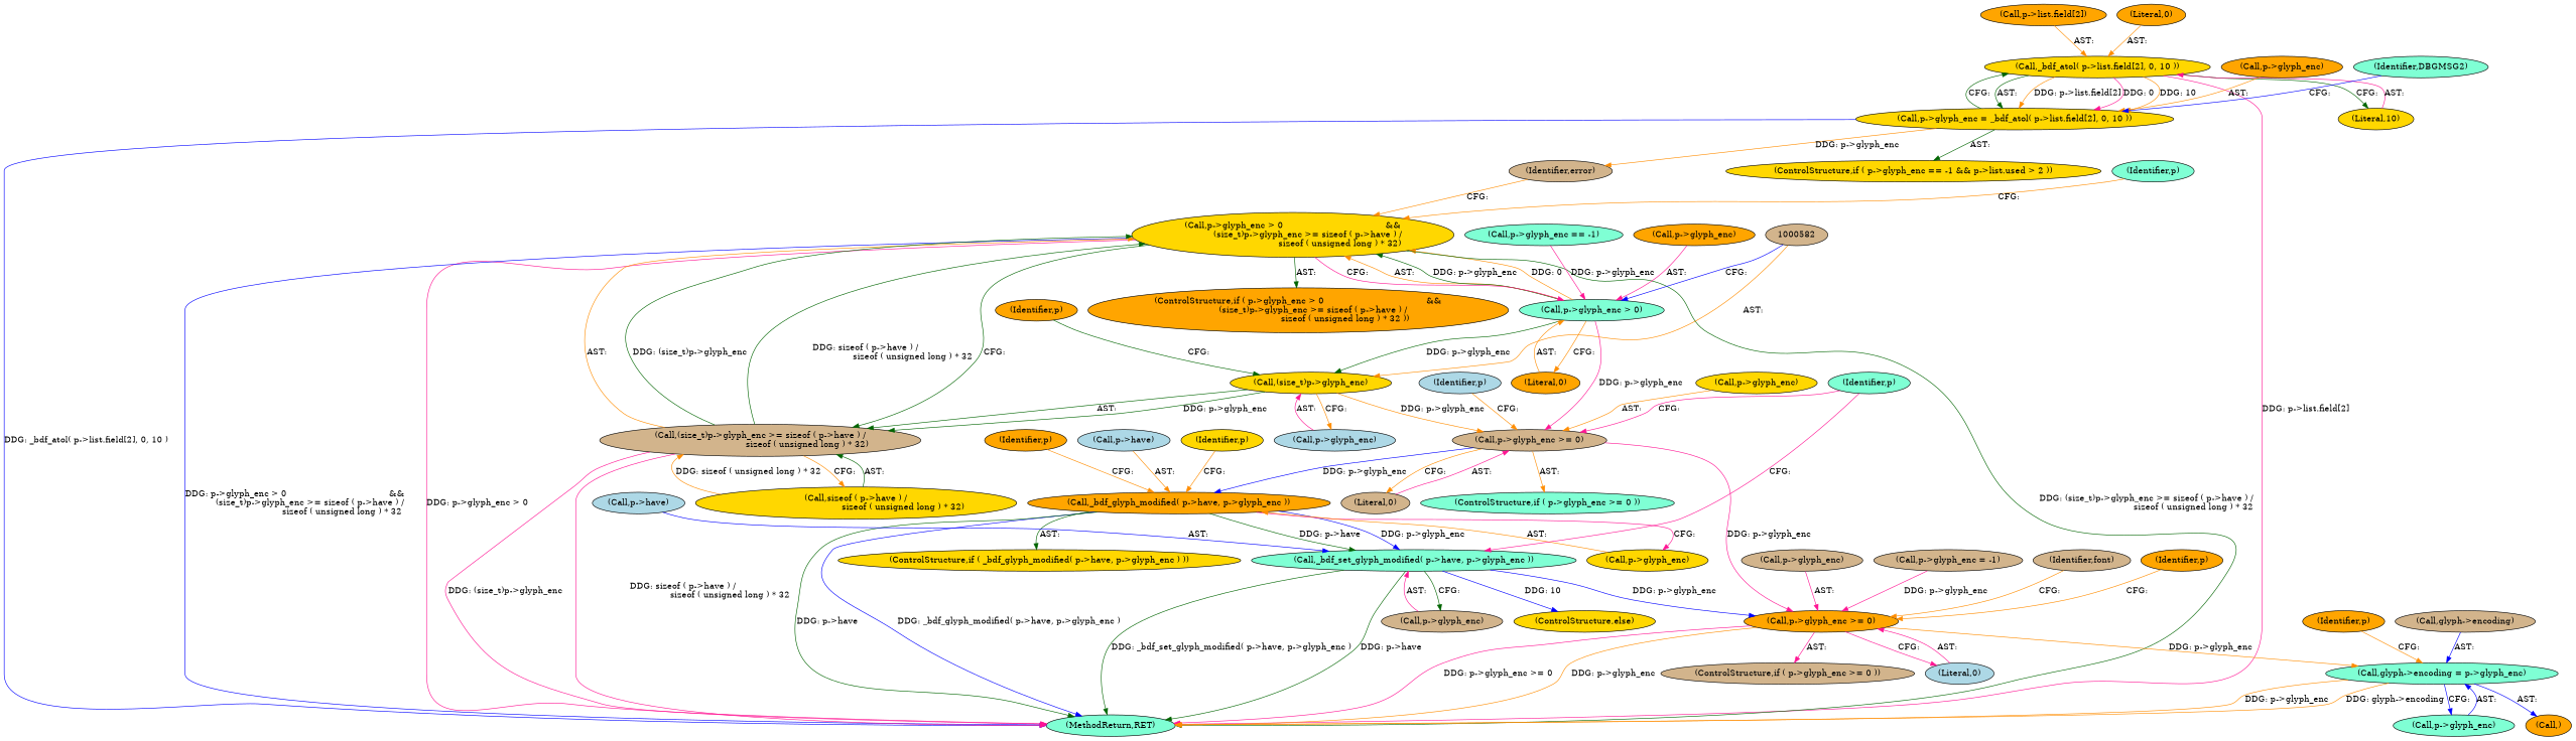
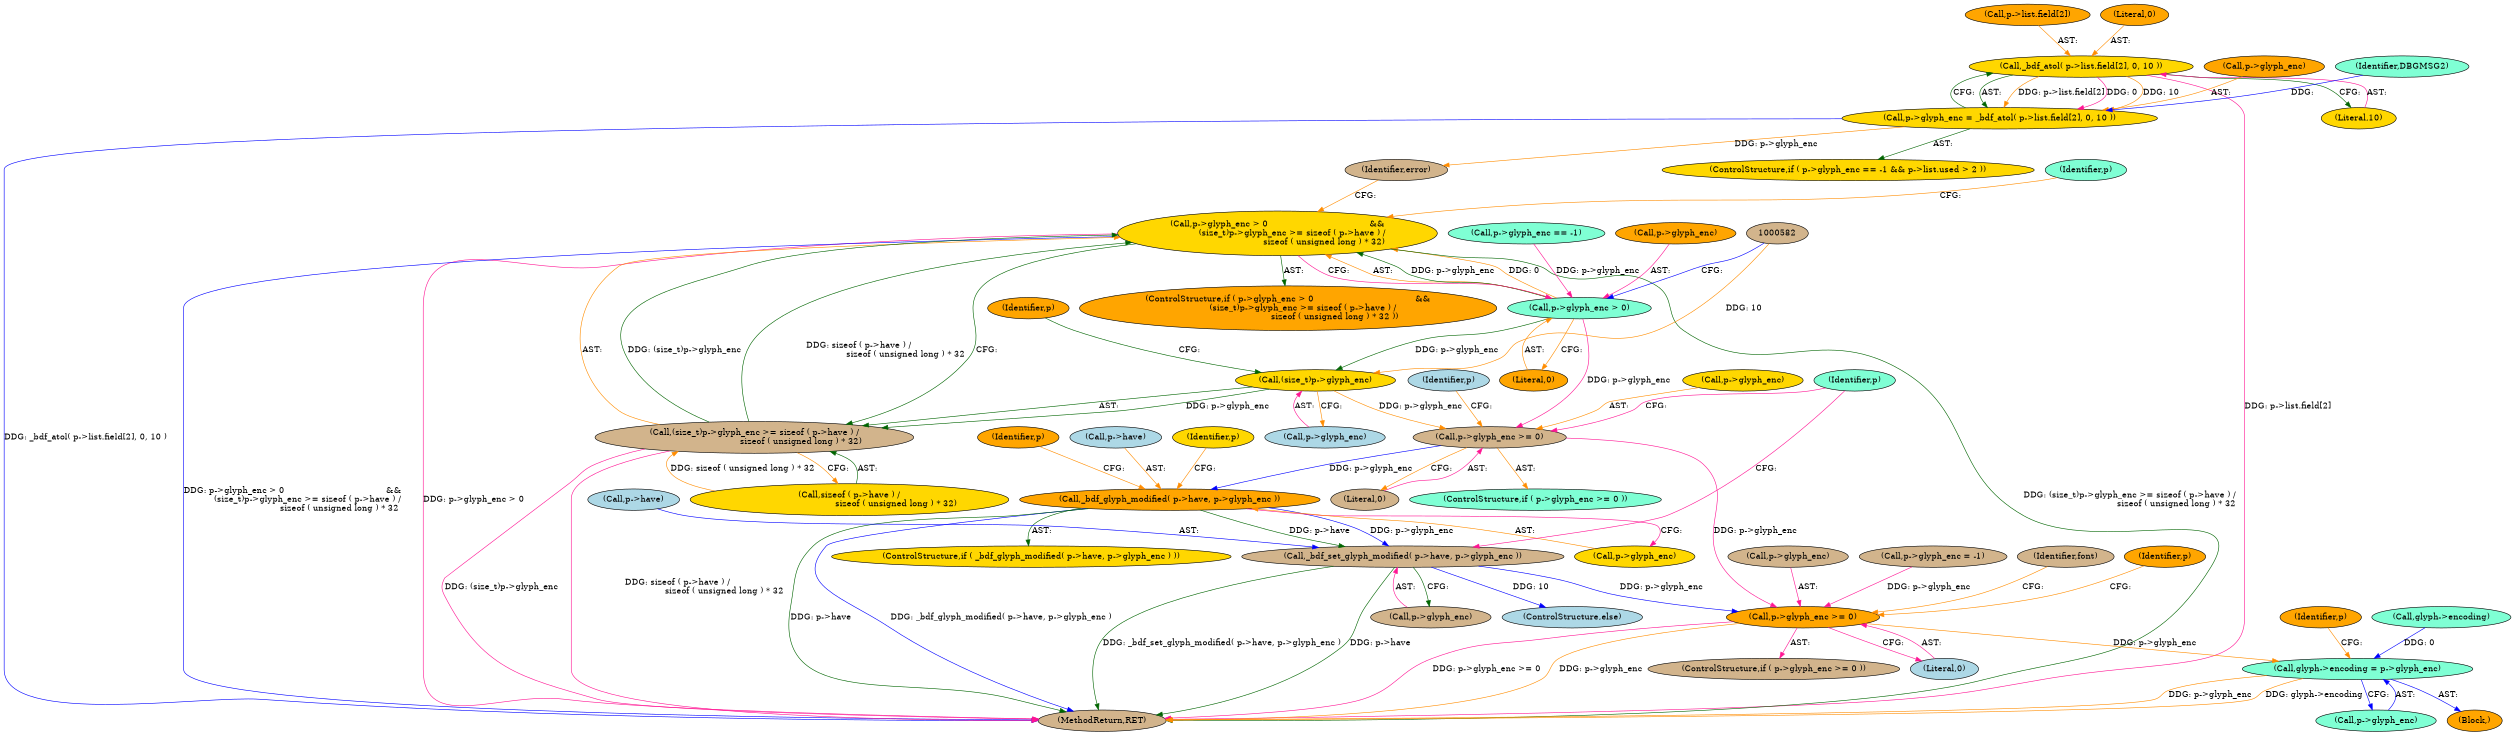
  digraph {
    node [fillcolor=orange style=filled]
    edge [color=darkorange]
    n1 [fillcolor=gold label="(Call,_bdf_atol( p->list.field[2], 0, 10 ))"]
    n2 [fillcolor=gold label="(Call,p->glyph_enc = _bdf_atol( p->list.field[2], 0, 10 ))"]
    n3 [fillcolor=gold label="(Literal,10)"]
-   n4 [fillcolor=aquamarine label="(MethodReturn,RET)"]
+   n4 [fillcolor=tan label="(MethodReturn,RET)"]
    n5 [fillcolor=gold label="(ControlStructure,if ( p->glyph_enc == -1 && p->list.used > 2 ))"]
    n6 [fillcolor=tan label="(Identifier,error)"]
    n7 [fillcolor=aquamarine label="(Call,p->glyph_enc > 0)"]
    n8 [fillcolor=gold label="(Call,p->glyph_enc > 0                                      &&\n           (size_t)p->glyph_enc >= sizeof ( p->have ) /\n                                   sizeof ( unsigned long ) * 32)"]
    n9 [fillcolor=gold label="(Call,(size_t)p->glyph_enc)"]
    n10 [fillcolor=tan label="(Call,p->glyph_enc >= 0)"]
    n11 [label="(Literal,0)"]
    n12 [fillcolor=tan label="(Call,(size_t)p->glyph_enc >= sizeof ( p->have ) /\n                                   sizeof ( unsigned long ) * 32)"]
    n13 [label="(ControlStructure,if ( p->glyph_enc > 0                                      &&\n           (size_t)p->glyph_enc >= sizeof ( p->have ) /\n                                   sizeof ( unsigned long ) * 32 ))"]
    n14 [fillcolor=lightblue label="(Call,p->glyph_enc)"]
    n15 [label="(Call,_bdf_glyph_modified( p->have, p->glyph_enc ))"]
    n16 [label="(Call,p->glyph_enc >= 0)"]
    n17 [fillcolor=tan label="(Literal,0)"]
    n18 [fillcolor=aquamarine label="(ControlStructure,if ( p->glyph_enc >= 0 ))"]
    n19 [fillcolor=gold label="(Call,sizeof ( p->have ) /\n                                   sizeof ( unsigned long ) * 32)"]
-   n20 [fillcolor=aquamarine label="(Call,_bdf_set_glyph_modified( p->have, p->glyph_enc ))"]
+   n20 [fillcolor=tan label="(Call,_bdf_set_glyph_modified( p->have, p->glyph_enc ))"]
    n21 [fillcolor=gold label="(Call,p->glyph_enc)"]
    n22 [fillcolor=gold label="(ControlStructure,if ( _bdf_glyph_modified( p->have, p->glyph_enc ) ))"]
    n23 [fillcolor=aquamarine label="(Call,glyph->encoding = p->glyph_enc)"]
    n24 [fillcolor=tan label="(ControlStructure,if ( p->glyph_enc >= 0 ))"]
    n25 [fillcolor=lightblue label="(Literal,0)"]
    n26 [fillcolor=tan label="(Call,p->glyph_enc)"]
-   n27 [fillcolor=gold label="(ControlStructure,else)"]
+   n27 [fillcolor=lightblue label="(ControlStructure,else)"]
    n28 [fillcolor=aquamarine label="(Call,p->glyph_enc)"]
-   n29 [label="(Call,)"]
+   n29 [label="(Block,)"]
    n30 [label="(Identifier,p)"]
-   n31 [fillcolor=tan label="(Call,glyph->encoding)"]
+   n31 [fillcolor=aquamarine label="(Call,glyph->encoding)"]
    n32 [fillcolor=tan label="(Call,p->glyph_enc)"]
    n33 [fillcolor=lightblue label="(Identifier,p)"]
    n34 [label="(Identifier,p)"]
    n35 [fillcolor=lightblue label="(Call,p->have)"]
    n36 [label="(Call,p->glyph_enc)"]
    n37 [label="(Call,p->list.field[2])"]
    n38 [fillcolor=tan label="(Call,p->glyph_enc = -1)"]
    n39 [fillcolor=gold label="(Identifier,p)"]
    n40 [fillcolor=aquamarine label="(Identifier,p)"]
    n41 [fillcolor=aquamarine label="(Call,p->glyph_enc == -1)"]
    n42 [label="(Call,p->glyph_enc)"]
    n43 [label="(Literal,0)"]
    n44 [fillcolor=aquamarine label="(Identifier,p)"]
    n45 [label="(Identifier,p)"]
    n46 [label="(Identifier,p)"]
    n47 [fillcolor=aquamarine label="(Identifier,DBGMSG2)"]
    n48 [fillcolor=lightblue label="(Call,p->have)"]
    n49 [fillcolor=tan label="(Identifier,font)"]
    n50 [fillcolor=gold label="(Call,p->glyph_enc)"]
    1000582 [fillcolor=tan]
    n1 -> n2 [color=darkgreen label="AST: "]
    n1 -> n2 [label="DDG: p->list.field[2]"]
    n1 -> n2 [color=deeppink label="DDG: 0"]
    n1 -> n2 [label="DDG: 10"]
    n1 -> n3 [color=darkgreen label="CFG: "]
    n1 -> n4 [color=deeppink label="DDG: p->list.field[2]"]
    n2 -> n1 [color=darkgreen label="CFG: "]
    n2 -> n4 [color=blue label="DDG: _bdf_atol( p->list.field[2], 0, 10 )"]
    n2 -> n5 [color=darkgreen label="AST: "]
    n2 -> n6 [label="DDG: p->glyph_enc"]
    n3 -> n1 [color=deeppink label="AST: "]
    n6 -> n8 [label="CFG: "]
    n7 -> n8 [label="AST: "]
    n7 -> n8 [color=darkgreen label="DDG: p->glyph_enc"]
    n7 -> n8 [label="DDG: 0"]
    n7 -> n9 [color=darkgreen label="DDG: p->glyph_enc"]
    n7 -> n10 [color=deeppink label="DDG: p->glyph_enc"]
    n7 -> n11 [label="CFG: "]
    n8 -> n4 [color=deeppink label="DDG: p->glyph_enc > 0"]
    n8 -> n4 [color=darkgreen label="DDG: (size_t)p->glyph_enc >= sizeof ( p->have ) /\n                                   sizeof ( unsigned long ) * 32"]
    n8 -> n4 [color=blue label="DDG: p->glyph_enc > 0                                      &&\n           (size_t)p->glyph_enc >= sizeof ( p->have ) /\n                                   sizeof ( unsigned long ) * 32"]
    n8 -> n7 [color=deeppink label="CFG: "]
    n8 -> n12 [color=darkgreen label="CFG: "]
    n8 -> n13 [color=darkgreen label="AST: "]
    n9 -> n10 [label="DDG: p->glyph_enc"]
    n9 -> n12 [color=darkgreen label="AST: "]
    n9 -> n12 [color=darkgreen label="DDG: p->glyph_enc"]
    n9 -> n14 [label="CFG: "]
    n10 -> n15 [color=blue label="DDG: p->glyph_enc"]
    n10 -> n16 [color=deeppink label="DDG: p->glyph_enc"]
    n10 -> n17 [label="CFG: "]
    n10 -> n18 [label="AST: "]
    n11 -> n7 [label="AST: "]
    n12 -> n4 [color=deeppink label="DDG: sizeof ( p->have ) /\n                                   sizeof ( unsigned long ) * 32"]
    n12 -> n4 [color=deeppink label="DDG: (size_t)p->glyph_enc"]
    n12 -> n8 [label="AST: "]
    n12 -> n8 [color=darkgreen label="DDG: (size_t)p->glyph_enc"]
    n12 -> n8 [color=darkgreen label="DDG: sizeof ( p->have ) /\n                                   sizeof ( unsigned long ) * 32"]
    n12 -> n19 [label="CFG: "]
    n14 -> n9 [color=deeppink label="AST: "]
    n15 -> n4 [color=blue label="DDG: _bdf_glyph_modified( p->have, p->glyph_enc )"]
    n15 -> n4 [color=darkgreen label="DDG: p->have"]
    n15 -> n20 [color=darkgreen label="DDG: p->have"]
    n15 -> n20 [color=blue label="DDG: p->glyph_enc"]
    n15 -> n21 [color=deeppink label="CFG: "]
    n15 -> n22 [color=darkgreen label="AST: "]
    n16 -> n4 [color=deeppink label="DDG: p->glyph_enc >= 0"]
    n16 -> n4 [label="DDG: p->glyph_enc"]
    n16 -> n23 [label="DDG: p->glyph_enc"]
    n16 -> n24 [color=deeppink label="AST: "]
    n16 -> n25 [color=deeppink label="CFG: "]
    n17 -> n10 [color=deeppink label="AST: "]
    n19 -> n12 [color=darkgreen label="AST: "]
    n19 -> n12 [label="DDG: sizeof ( unsigned long ) * 32"]
    n20 -> n4 [color=darkgreen label="DDG: _bdf_set_glyph_modified( p->have, p->glyph_enc )"]
    n20 -> n4 [color=darkgreen label="DDG: p->have"]
    n20 -> n16 [color=blue label="DDG: p->glyph_enc"]
    n20 -> n26 [color=darkgreen label="CFG: "]
    n20 -> n27 [color=blue label="DDG: 10"]
    n21 -> n15 [label="AST: "]
    n23 -> n4 [label="DDG: p->glyph_enc"]
    n23 -> n4 [label="DDG: glyph->encoding"]
    n23 -> n28 [color=blue label="CFG: "]
    n23 -> n29 [color=blue label="AST: "]
    n25 -> n16 [color=deeppink label="AST: "]
    n26 -> n20 [color=deeppink label="AST: "]
    n28 -> n23 [color=blue label="AST: "]
    n30 -> n16 [label="CFG: "]
-   n31 -> n23 [color=blue label="AST: "]
+   n31 -> n23 [color=blue label="DDG: 0"]
    n32 -> n16 [color=deeppink label="AST: "]
    n33 -> n10 [label="CFG: "]
    n34 -> n23 [label="CFG: "]
    n35 -> n15 [label="AST: "]
    n36 -> n2 [label="AST: "]
    n37 -> n1 [label="AST: "]
    n38 -> n16 [color=deeppink label="DDG: p->glyph_enc"]
    n39 -> n15 [label="CFG: "]
    n40 -> n10 [color=deeppink label="CFG: "]
    n40 -> n20 [color=deeppink label="CFG: "]
    n41 -> n7 [color=deeppink label="DDG: p->glyph_enc"]
    n42 -> n7 [color=deeppink label="AST: "]
    n43 -> n1 [label="AST: "]
    n44 -> n8 [label="CFG: "]
    n45 -> n9 [color=darkgreen label="CFG: "]
    n46 -> n15 [label="CFG: "]
-   n47 -> n2 [color=blue label="CFG: "]
+   n47 -> n2 [color=blue label="DDG: "]
    n48 -> n20 [color=blue label="AST: "]
    n49 -> n16 [label="CFG: "]
    n50 -> n10 [label="AST: "]
    1000582 -> n7 [color=blue label="CFG: "]
-   1000582 -> n9 [label="AST: "]
+   1000582 -> n9 [label="DDG: 10"]
  }
